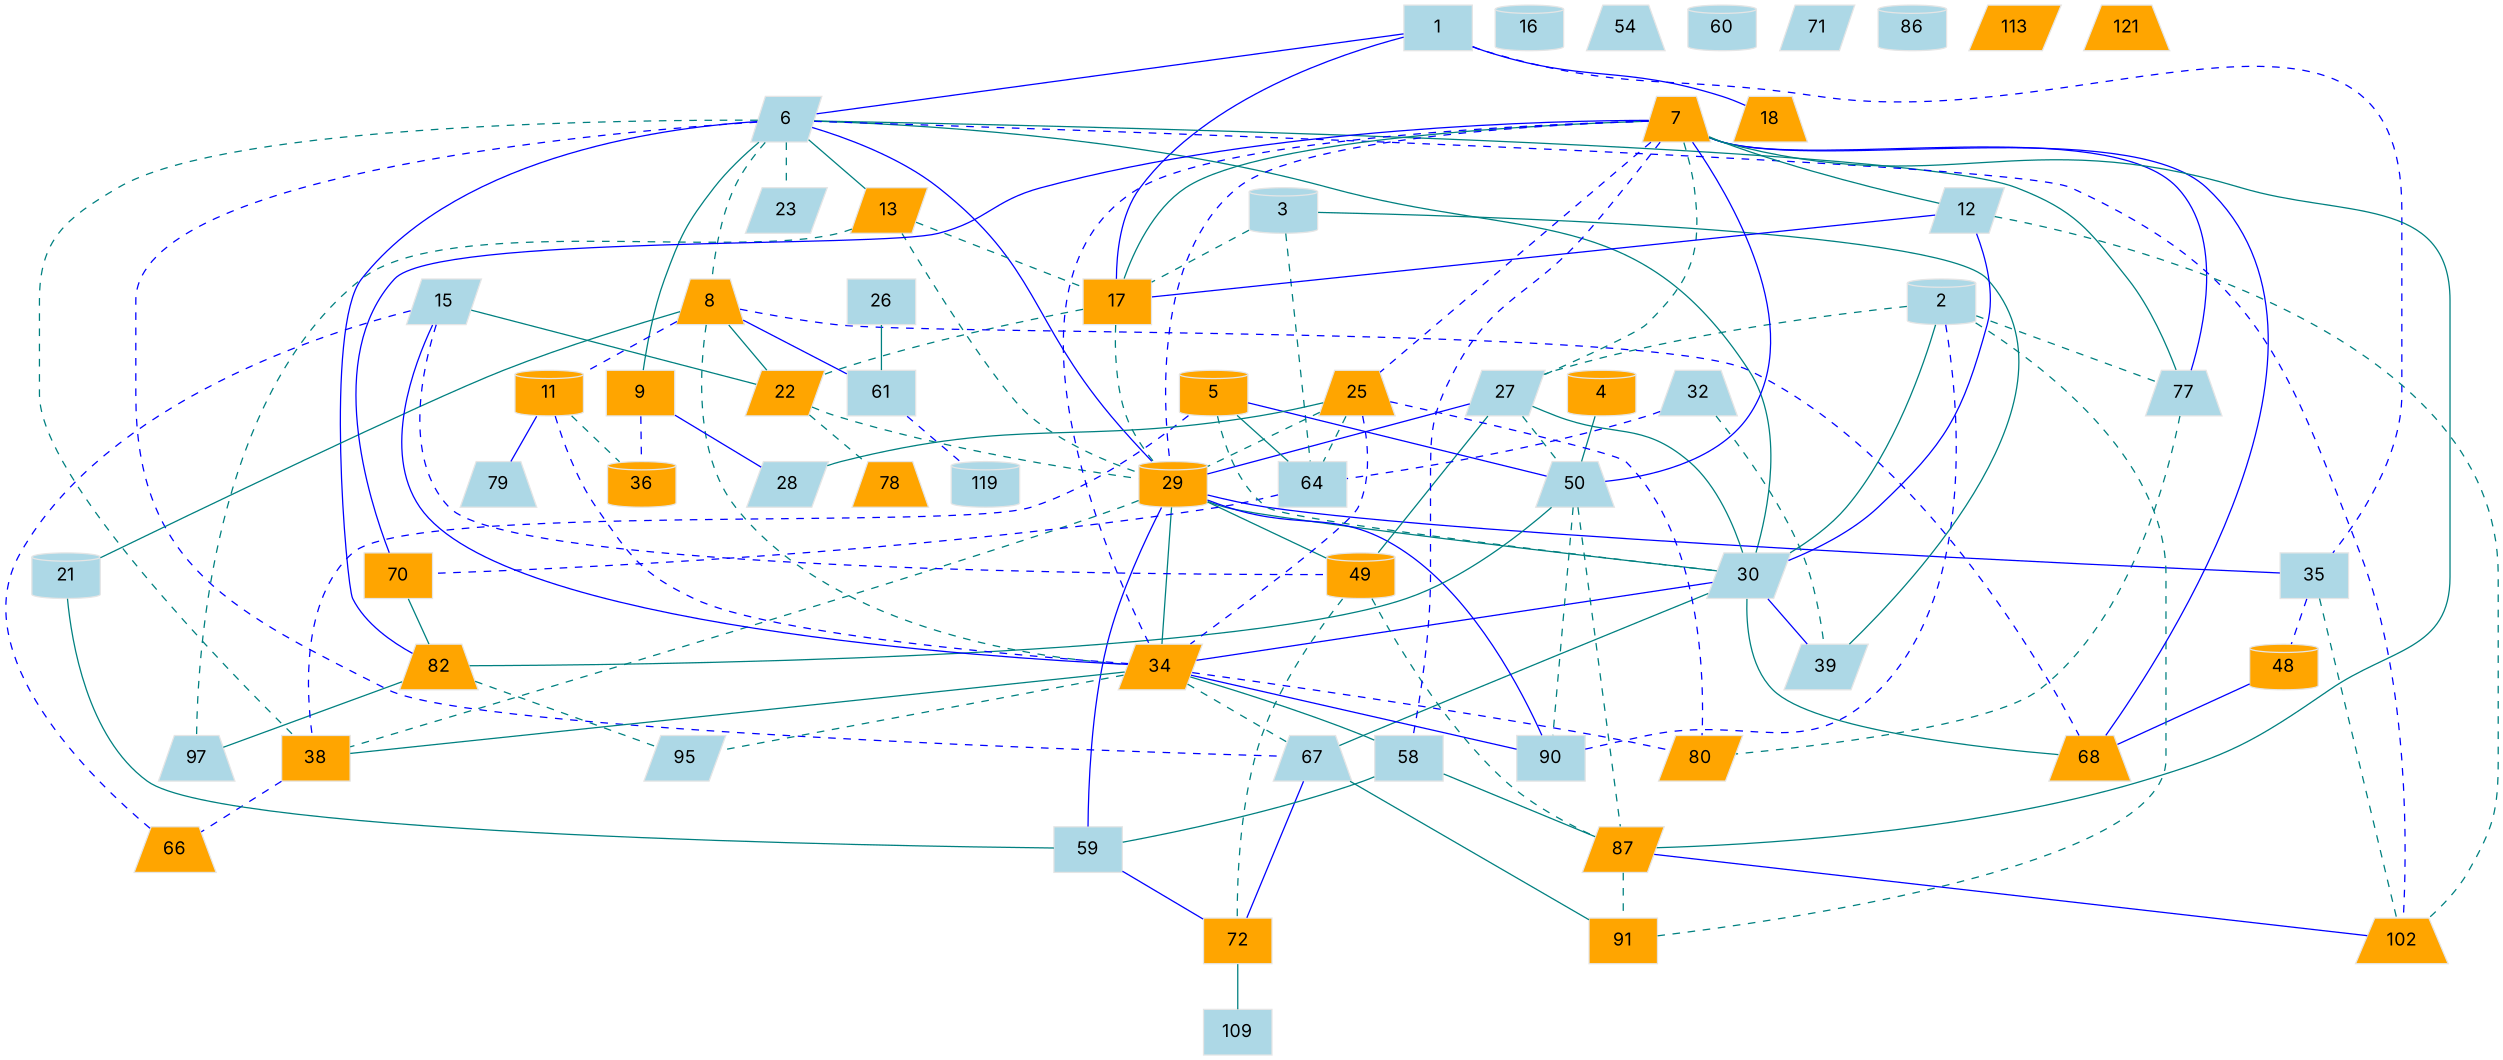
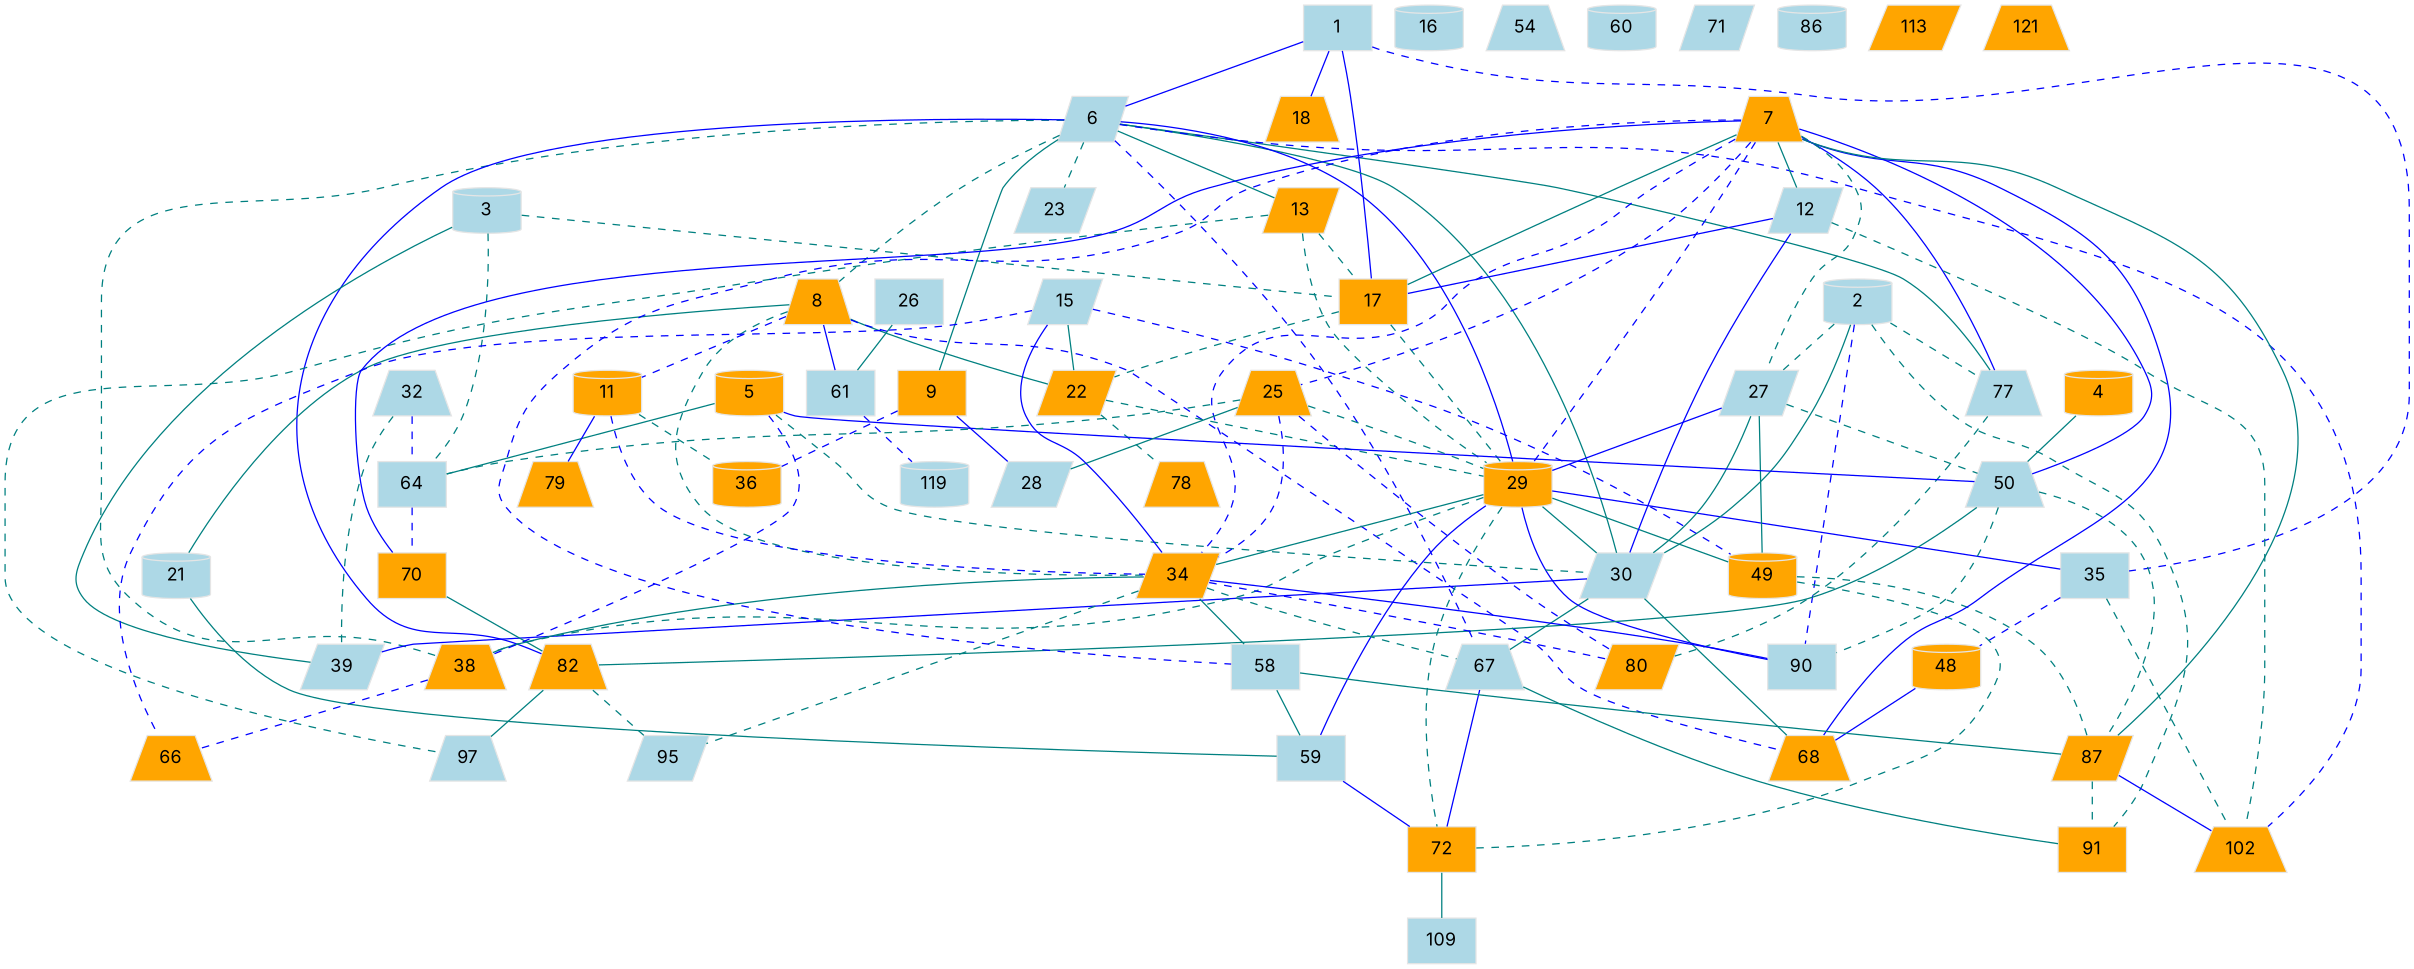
  graph {
    fontname=Inter
    node [color=gray90 fillcolor=lightblue fontname=Inter shape=trapezium style=filled]
    edge [color=teal fontname=Inter style=solid]
    1 [shape=box super="+44"]
    6 [shape=parallelogram super="+10+100"]
    17 [fillcolor=orange shape=box super="+112+88"]
    18 [fillcolor=orange]
    35 [shape=box super="+116+65+37+55"]
    30 [shape=parallelogram super="+96+81"]
    77
-   38 [fillcolor=orange shape=box super="+117+46"]
+   38 [fillcolor=orange super="+117+46"]
    8 [fillcolor=orange super="+125+19+40"]
    9 [fillcolor=orange shape=box super="+43"]
    13 [fillcolor=orange shape=parallelogram super="+14"]
    23 [shape=parallelogram]
    29 [fillcolor=orange shape=cylinder super="+47+62"]
    67 [super="+74"]
    82 [fillcolor=orange]
    102 [fillcolor=orange super="+123"]
    22 [fillcolor=orange shape=parallelogram super="+52+93"]
    48 [fillcolor=orange shape=cylinder]
    2 [shape=cylinder super="+33+31"]
    27 [shape=parallelogram super="+104"]
    90 [shape=box]
    91 [fillcolor=orange shape=box]
    50 [super="+84"]
    49 [fillcolor=orange shape=cylinder super="+92"]
    39 [shape=parallelogram super="+110"]
    34 [fillcolor=orange shape=parallelogram super="+118+122+89+69+101"]
    68 [fillcolor=orange]
    80 [fillcolor=orange shape=parallelogram]
    3 [shape=cylinder super="+111"]
    64 [shape=box super="+76"]
    70 [fillcolor=orange shape=box]
    87 [fillcolor=orange shape=parallelogram super="+107"]
    4 [fillcolor=orange shape=cylinder]
    5 [fillcolor=orange shape=cylinder super="+42"]
    66 [fillcolor=orange]
    11 [fillcolor=orange shape=cylinder super="+105"]
    21 [shape=cylinder]
    61 [shape=box]
    28 [shape=parallelogram super="+124"]
    36 [fillcolor=orange shape=cylinder]
    97
    59 [shape=box]
    72 [fillcolor=orange shape=box]
    95 [shape=parallelogram]
    7 [fillcolor=orange super="+45"]
    12 [shape=parallelogram super="+63"]
    25 [fillcolor=orange super="+56"]
    58 [shape=box super="+83"]
-   79
+   79 [fillcolor=orange]
    78 [fillcolor=orange]
    119 [shape=cylinder]
    15 [shape=parallelogram super="+103+24"]
    16 [shape=cylinder]
    26 [shape=box]
    109 [shape=box]
    32
    54
    60 [shape=cylinder]
    71 [shape=parallelogram]
    86 [shape=cylinder]
    113 [fillcolor=orange shape=parallelogram]
    121 [fillcolor=orange]
    1 -- 6 [color=blue]
    1 -- 17 [color=blue]
    1 -- 18 [color=blue]
    1 -- 35 [color=blue style=dashed]
    6 -- 30 [weight=3]
    6 -- 77
    6 -- 38 [style=dashed]
    6 -- 8 [style=dashed weight=4]
    6 -- 9
    6 -- 13
    6 -- 23 [style=dashed weight=2]
    6 -- 29 [color=blue]
    6 -- 67 [color=blue style=dashed]
    6 -- 82 [color=blue]
    6 -- 102 [color=blue style=dashed]
    17 -- 29 [style=dashed]
    17 -- 22 [style=dashed weight=3]
    35 -- 102 [style=dashed]
    35 -- 48 [color=blue style=dashed]
    30 -- 67
    30 -- 39 [color=blue]
-   30 -- 34 [color=blue weight=2]
    30 -- 68
    77 -- 80 [style=dashed]
    38 -- 66 [color=blue style=dashed]
    8 -- 22
    8 -- 34 [style=dashed weight=2]
    8 -- 68 [color=blue style=dashed]
    8 -- 11 [color=blue style=dashed]
    8 -- 21
    8 -- 61 [color=blue]
    9 -- 28 [color=blue]
    9 -- 36 [color=blue style=dashed]
    13 -- 17 [style=dashed]
    13 -- 29 [style=dashed]
    13 -- 97 [style=dashed]
    29 -- 35 [color=blue]
    29 -- 30
    29 -- 38 [style=dashed]
    29 -- 90 [color=blue]
    29 -- 49
    29 -- 34
    29 -- 59 [color=blue]
+   29 -- 72 [style=dashed]
    67 -- 91
    67 -- 72 [color=blue]
    82 -- 97
    82 -- 95 [style=dashed]
    22 -- 29 [style=dashed]
    22 -- 78 [style=dashed]
    48 -- 68 [color=blue]
    2 -- 30 [weight=2]
    2 -- 77 [style=dashed]
    2 -- 27 [style=dashed]
    2 -- 90 [color=blue style=dashed]
    2 -- 91 [style=dashed]
    27 -- 30
    27 -- 29 [color=blue]
    27 -- 50 [style=dashed]
    27 -- 49
    50 -- 82
    50 -- 90 [style=dashed]
    50 -- 87 [style=dashed]
    49 -- 87 [style=dashed]
    49 -- 72 [style=dashed]
    34 -- 38
    34 -- 67 [style=dashed]
    34 -- 90 [color=blue]
    34 -- 80 [color=blue style=dashed]
    34 -- 95 [style=dashed]
    34 -- 58
    3 -- 17 [style=dashed]
    3 -- 39
    3 -- 64 [style=dashed]
    64 -- 70 [color=blue style=dashed]
    70 -- 82
    87 -- 102 [color=blue]
    87 -- 91 [style=dashed]
    4 -- 50
    5 -- 30 [style=dashed]
    5 -- 38 [color=blue style=dashed]
    5 -- 50 [color=blue]
    5 -- 64
    11 -- 34 [color=blue style=dashed]
    11 -- 36 [style=dashed]
    11 -- 79 [color=blue]
    21 -- 59
    61 -- 119 [color=blue style=dashed]
    59 -- 72 [color=blue]
    72 -- 109
    7 -- 17
    7 -- 77 [color=blue]
    7 -- 29 [color=blue style=dashed]
    7 -- 27 [style=dashed]
    7 -- 50 [color=blue]
    7 -- 34 [color=blue style=dashed]
    7 -- 68 [color=blue]
    7 -- 70 [color=blue]
    7 -- 87
    7 -- 12
    7 -- 25 [color=blue style=dashed]
    7 -- 58 [color=blue style=dashed]
    12 -- 17 [color=blue]
    12 -- 30 [color=blue]
    12 -- 102 [style=dashed]
    25 -- 29 [style=dashed]
    25 -- 34 [color=blue style=dashed]
    25 -- 80 [color=blue style=dashed]
    25 -- 64 [style=dashed]
    25 -- 28
    58 -- 87
    58 -- 59
    15 -- 22
    15 -- 49 [color=blue style=dashed]
    15 -- 34 [color=blue]
    15 -- 66 [color=blue style=dashed]
    26 -- 61
    32 -- 39 [style=dashed]
    32 -- 64 [color=blue style=dashed]
  }
